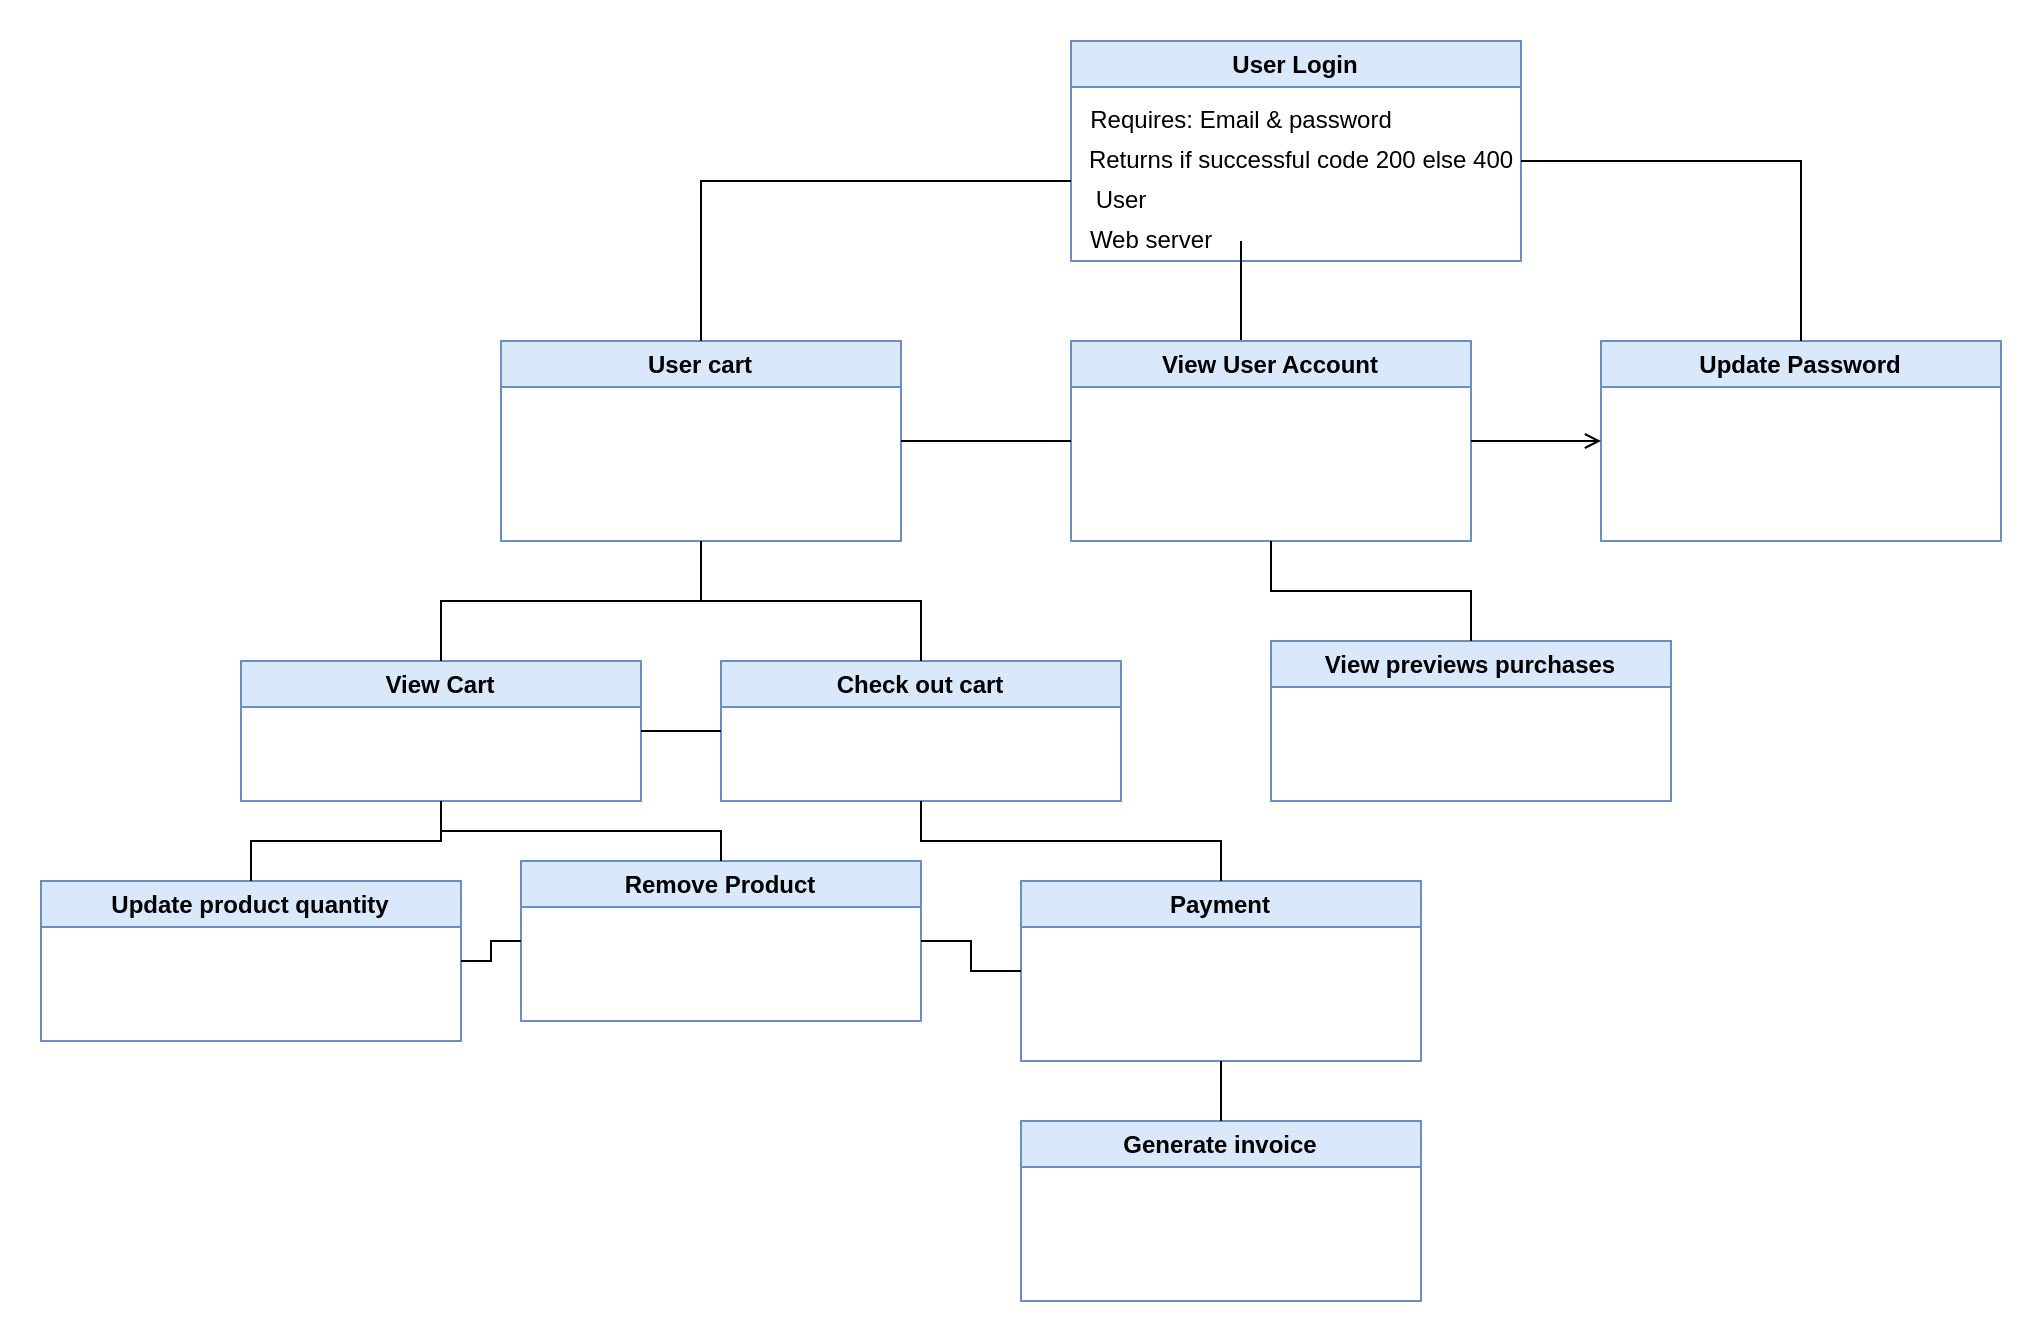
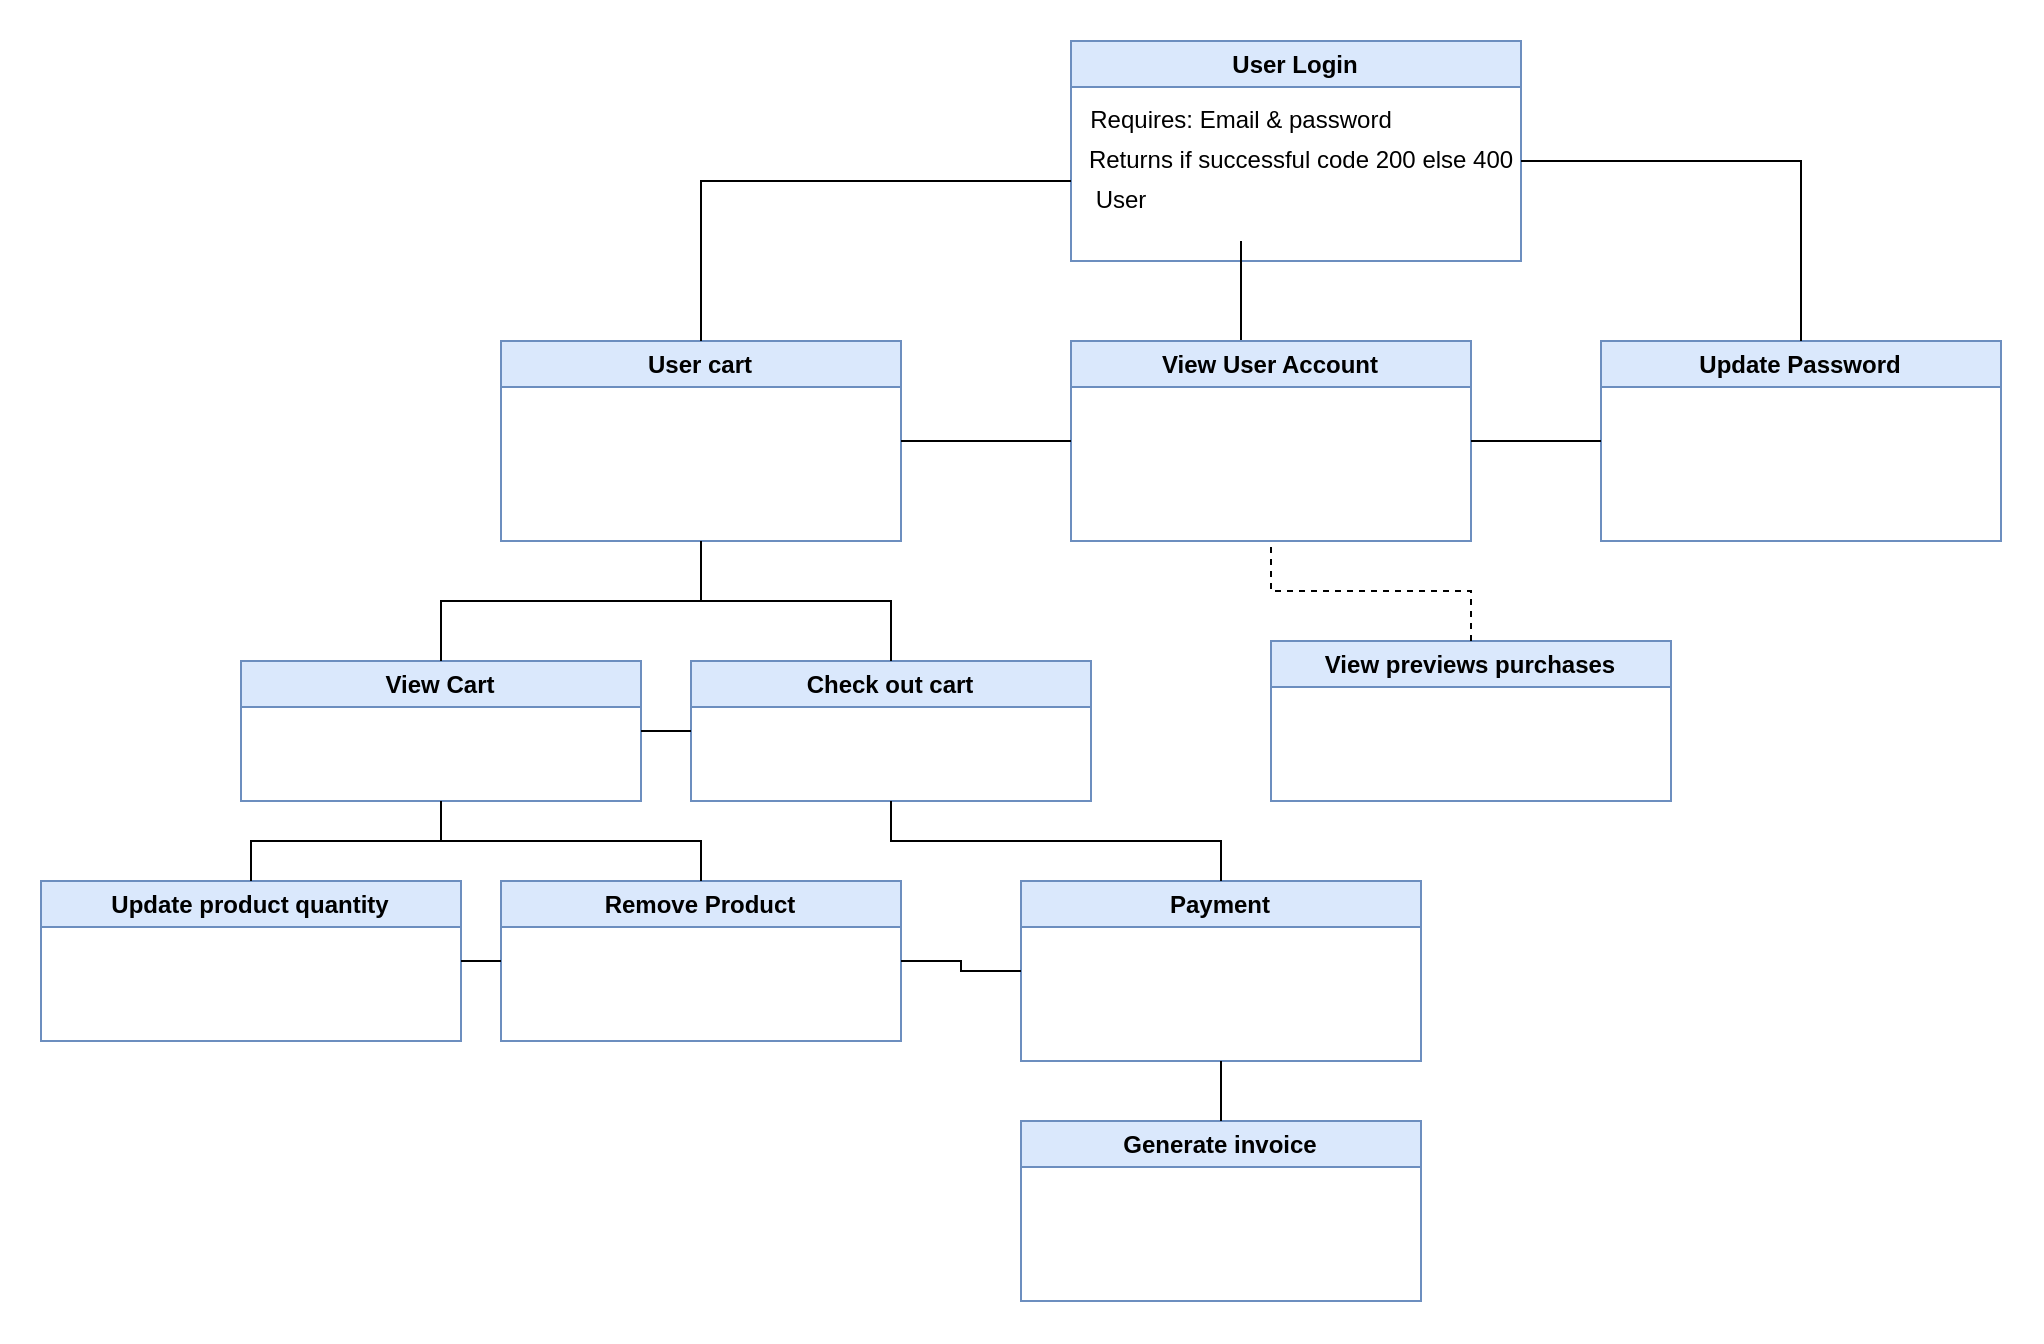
  <mxCell id="0" />
  <mxCell id="1" parent="0" />
  <mxCell id="2" value="User Login" style="swimlane;fillColor=#dae8fc;strokeColor=#6c8ebf;" vertex="1" parent="1"><mxGeometry x="535" y="20" width="225" height="110" as="geometry" /></mxCell>
  <mxCell id="3" value="" style="endArrow=none;html=1;rounded=0;edgeStyle=orthogonalEdgeStyle;" edge="1" parent="2"><mxGeometry width="50" height="50" relative="1" as="geometry"><mxPoint x="85" y="150" as="sourcePoint" /><mxPoint x="85" y="100" as="targetPoint" /><Array as="points"><mxPoint x="85" y="110" /><mxPoint x="85" y="110" /></Array></mxGeometry></mxCell>
  <mxCell id="4" value="Requires: Email &amp;amp; password&lt;br&gt;" style="text;html=1;align=center;verticalAlign=middle;resizable=0;points=[];autosize=1;strokeColor=none;fillColor=none;" vertex="1" parent="2"><mxGeometry y="30" width="170" height="20" as="geometry" /></mxCell>
  <mxCell id="5" value="Returns if successful code 200 else 400" style="text;html=1;align=center;verticalAlign=middle;resizable=0;points=[];autosize=1;strokeColor=none;fillColor=none;" vertex="1" parent="2"><mxGeometry y="50" width="230" height="20" as="geometry" /></mxCell>
  <mxCell id="6" value="User" style="text;html=1;align=center;verticalAlign=middle;resizable=0;points=[];autosize=1;strokeColor=none;fillColor=none;" vertex="1" parent="2"><mxGeometry x="5" y="70" width="40" height="20" as="geometry" /></mxCell>
- <mxCell id="7" value="Web server" style="text;html=1;align=center;verticalAlign=middle;resizable=0;points=[];autosize=1;strokeColor=none;fillColor=none;" vertex="1" parent="2"><mxGeometry y="90" width="80" height="20" as="geometry" /></mxCell>
  <mxCell id="8" value="Update Password" style="swimlane;fillColor=#dae8fc;strokeColor=#6c8ebf;" vertex="1" parent="1"><mxGeometry x="800" y="170" width="200" height="100" as="geometry" /></mxCell>
  <mxCell id="9" value="" style="endArrow=none;html=1;rounded=0;edgeStyle=orthogonalEdgeStyle;exitX=0.5;exitY=0;exitDx=0;exitDy=0;" edge="1" parent="1" source="8" target="2"><mxGeometry width="50" height="50" relative="1" as="geometry"><mxPoint x="850" y="160" as="sourcePoint" /><mxPoint x="740" y="80" as="targetPoint" /><Array as="points"><mxPoint x="900" y="80" /></Array></mxGeometry></mxCell>
  <mxCell id="10" value="View User Account" style="swimlane;fillColor=#dae8fc;strokeColor=#6c8ebf;" vertex="1" parent="1"><mxGeometry x="535" y="170" width="200" height="100" as="geometry" /></mxCell>
- <mxCell id="11" value="" style="endArrow=open;html=1;rounded=0;edgeStyle=orthogonalEdgeStyle;" edge="1" parent="1" source="10" target="8"><mxGeometry width="50" height="50" relative="1" as="geometry"><mxPoint x="735" y="244.98" as="sourcePoint" /><mxPoint x="785" y="194.98" as="targetPoint" /></mxGeometry></mxCell>
+ <mxCell id="11" value="" style="endArrow=none;html=1;rounded=0;edgeStyle=orthogonalEdgeStyle;" edge="1" parent="1" source="10" target="8"><mxGeometry width="50" height="50" relative="1" as="geometry"><mxPoint x="735" y="244.98" as="sourcePoint" /><mxPoint x="785" y="194.98" as="targetPoint" /></mxGeometry></mxCell>
  <mxCell id="12" value="User cart" style="swimlane;fillColor=#dae8fc;strokeColor=#6c8ebf;" vertex="1" parent="1"><mxGeometry x="250" y="170" width="200" height="100" as="geometry" /></mxCell>
  <mxCell id="13" value="" style="endArrow=none;html=1;rounded=0;edgeStyle=orthogonalEdgeStyle;" edge="1" parent="1" source="12" target="2"><mxGeometry width="50" height="50" relative="1" as="geometry"><mxPoint x="370" y="160" as="sourcePoint" /><mxPoint x="540" y="80" as="targetPoint" /><Array as="points"><mxPoint x="350" y="90" /></Array></mxGeometry></mxCell>
  <mxCell id="14" value="" style="endArrow=none;html=1;rounded=0;edgeStyle=orthogonalEdgeStyle;" edge="1" parent="1" source="10" target="12"><mxGeometry width="50" height="50" relative="1" as="geometry"><mxPoint x="410" y="480" as="sourcePoint" /><mxPoint x="460" y="430" as="targetPoint" /></mxGeometry></mxCell>
  <mxCell id="15" value="View Cart" style="swimlane;fillColor=#dae8fc;strokeColor=#6c8ebf;" vertex="1" parent="1"><mxGeometry x="120" y="330" width="200" height="70" as="geometry" /></mxCell>
- <mxCell id="16" value="Check out cart" style="swimlane;fillColor=#dae8fc;strokeColor=#6c8ebf;" vertex="1" parent="1"><mxGeometry x="360" y="330" width="200" height="70" as="geometry" /></mxCell>
+ <mxCell id="16" value="Check out cart" style="swimlane;fillColor=#dae8fc;strokeColor=#6c8ebf;" vertex="1" parent="1"><mxGeometry x="345" y="330" width="200" height="70" as="geometry" /></mxCell>
  <mxCell id="17" value="" style="endArrow=none;html=1;rounded=0;edgeStyle=orthogonalEdgeStyle;" edge="1" parent="1" source="15" target="12"><mxGeometry width="50" height="50" relative="1" as="geometry"><mxPoint x="590" y="430" as="sourcePoint" /><mxPoint x="640" y="380" as="targetPoint" /></mxGeometry></mxCell>
  <mxCell id="18" value="" style="endArrow=none;html=1;rounded=0;edgeStyle=orthogonalEdgeStyle;" edge="1" parent="1" source="16" target="12"><mxGeometry width="50" height="50" relative="1" as="geometry"><mxPoint x="590" y="430" as="sourcePoint" /><mxPoint x="640" y="380" as="targetPoint" /></mxGeometry></mxCell>
  <mxCell id="19" value="Update product quantity" style="swimlane;fillColor=#dae8fc;strokeColor=#6c8ebf;" vertex="1" parent="1"><mxGeometry x="20" y="440" width="210" height="80" as="geometry" /></mxCell>
- <mxCell id="20" value="Remove Product" style="swimlane;fillColor=#dae8fc;strokeColor=#6c8ebf;" vertex="1" parent="1"><mxGeometry x="260" y="430" width="200" height="80" as="geometry" /></mxCell>
+ <mxCell id="20" value="Remove Product" style="swimlane;fillColor=#dae8fc;strokeColor=#6c8ebf;" vertex="1" parent="1"><mxGeometry x="250" y="440" width="200" height="80" as="geometry" /></mxCell>
  <mxCell id="21" value="" style="endArrow=none;html=1;rounded=0;edgeStyle=orthogonalEdgeStyle;" edge="1" parent="1" source="19" target="15"><mxGeometry width="50" height="50" relative="1" as="geometry"><mxPoint x="500" y="480" as="sourcePoint" /><mxPoint x="550" y="430" as="targetPoint" /></mxGeometry></mxCell>
  <mxCell id="22" value="" style="endArrow=none;html=1;rounded=0;edgeStyle=orthogonalEdgeStyle;" edge="1" parent="1" source="20" target="15"><mxGeometry width="50" height="50" relative="1" as="geometry"><mxPoint x="460" y="380" as="sourcePoint" /><mxPoint x="510" y="330" as="targetPoint" /></mxGeometry></mxCell>
  <mxCell id="23" value="" style="endArrow=none;html=1;rounded=0;edgeStyle=orthogonalEdgeStyle;" edge="1" parent="1" source="20" target="19"><mxGeometry width="50" height="50" relative="1" as="geometry"><mxPoint x="460" y="380" as="sourcePoint" /><mxPoint x="510" y="330" as="targetPoint" /></mxGeometry></mxCell>
  <mxCell id="24" value="Payment" style="swimlane;fillColor=#dae8fc;strokeColor=#6c8ebf;" vertex="1" parent="1"><mxGeometry x="510" y="440" width="200" height="90" as="geometry" /></mxCell>
  <mxCell id="25" value="" style="endArrow=none;html=1;rounded=0;edgeStyle=orthogonalEdgeStyle;" edge="1" parent="1" source="24" target="16"><mxGeometry width="50" height="50" relative="1" as="geometry"><mxPoint x="630" y="420" as="sourcePoint" /><mxPoint x="680" y="370" as="targetPoint" /></mxGeometry></mxCell>
  <mxCell id="26" value="" style="endArrow=none;html=1;rounded=0;edgeStyle=orthogonalEdgeStyle;" edge="1" parent="1" source="15" target="16"><mxGeometry width="50" height="50" relative="1" as="geometry"><mxPoint x="630" y="420" as="sourcePoint" /><mxPoint x="680" y="370" as="targetPoint" /></mxGeometry></mxCell>
  <mxCell id="27" value="Generate invoice" style="swimlane;fillColor=#dae8fc;strokeColor=#6c8ebf;" vertex="1" parent="1"><mxGeometry x="510" y="560" width="200" height="90" as="geometry" /></mxCell>
  <mxCell id="28" value="" style="endArrow=none;html=1;rounded=0;edgeStyle=orthogonalEdgeStyle;" edge="1" parent="1" source="27" target="24"><mxGeometry width="50" height="50" relative="1" as="geometry"><mxPoint x="630" y="590" as="sourcePoint" /><mxPoint x="680" y="540" as="targetPoint" /></mxGeometry></mxCell>
  <mxCell id="29" value="View previews purchases" style="swimlane;fillColor=#dae8fc;strokeColor=#6c8ebf;" vertex="1" parent="1"><mxGeometry x="635" y="320" width="200" height="80" as="geometry" /></mxCell>
- <mxCell id="30" value="" style="endArrow=none;html=1;rounded=0;edgeStyle=orthogonalEdgeStyle;" edge="1" parent="1" source="29" target="10"><mxGeometry width="50" height="50" relative="1" as="geometry"><mxPoint x="800" y="450" as="sourcePoint" /><mxPoint x="850" y="400" as="targetPoint" /></mxGeometry></mxCell>
+ <mxCell id="30" value="" style="endArrow=none;html=1;rounded=0;edgeStyle=orthogonalEdgeStyle;dashed=1;" edge="1" parent="1" source="29" target="10"><mxGeometry width="50" height="50" relative="1" as="geometry"><mxPoint x="800" y="450" as="sourcePoint" /><mxPoint x="850" y="400" as="targetPoint" /></mxGeometry></mxCell>
  <mxCell id="31" value="" style="endArrow=none;html=1;rounded=0;edgeStyle=orthogonalEdgeStyle;" edge="1" parent="1" source="24" target="20"><mxGeometry width="50" height="50" relative="1" as="geometry"><mxPoint x="630" y="400" as="sourcePoint" /><mxPoint x="680" y="350" as="targetPoint" /></mxGeometry></mxCell>
